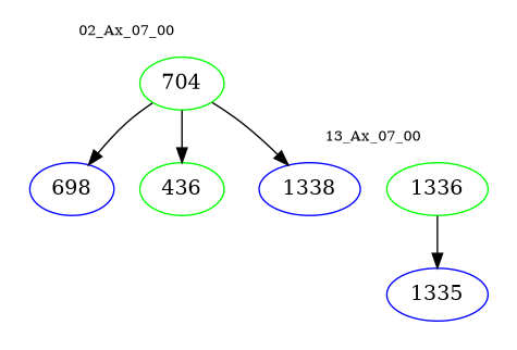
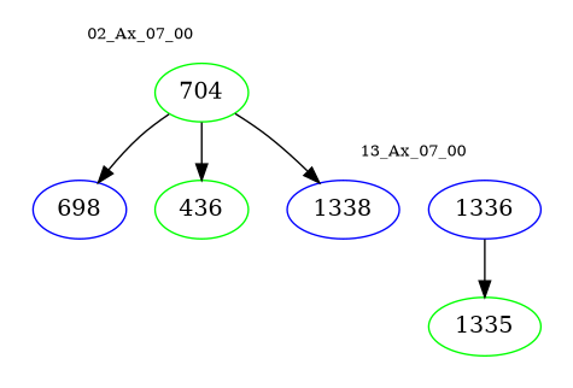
  digraph {
    node [color=green]
    edge [color=black]
    n1 [label=704]
    n2 [color=blue label=698]
    n3 [label=436]
-   n4 [label=1336]
-   n5 [color=blue label=1335]
+   n4 [color=blue label=1336]
+   n5 [label=1335]
    n6 [color=blue label=1338]
    subgraph cluster_1 {
      color=white
      fontsize=10
      label="02_Ax_07_00"
      n1
      n2
      n3
    }
    subgraph cluster_2 {
      color=white
      fontsize=10
      label="13_Ax_07_00"
      n4
      n5
      n6
    }
    n1 -> n2
    n1 -> n3
    n1 -> n6
    n4 -> n5
  }
